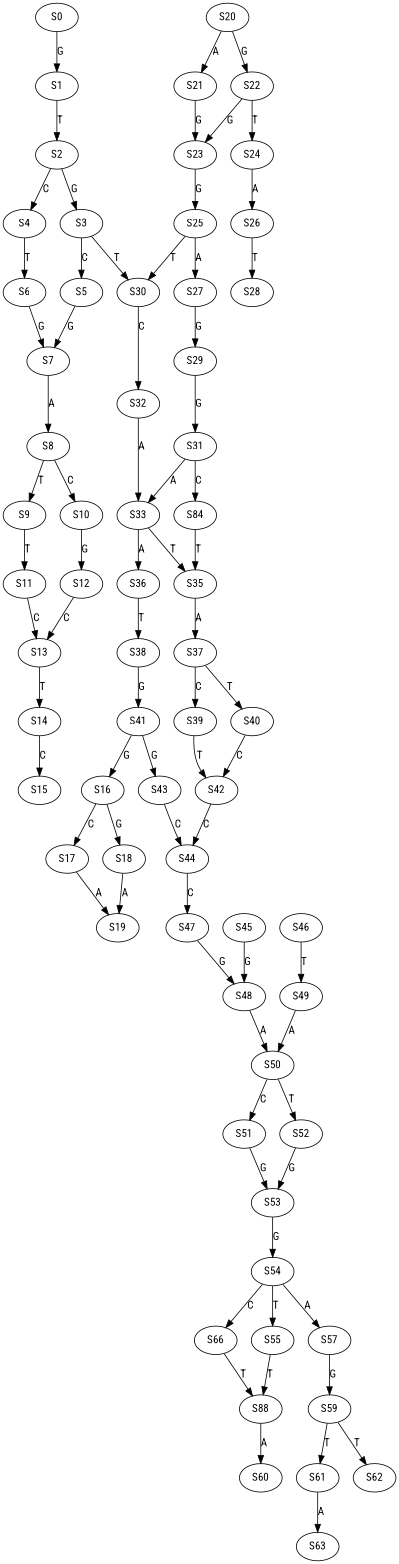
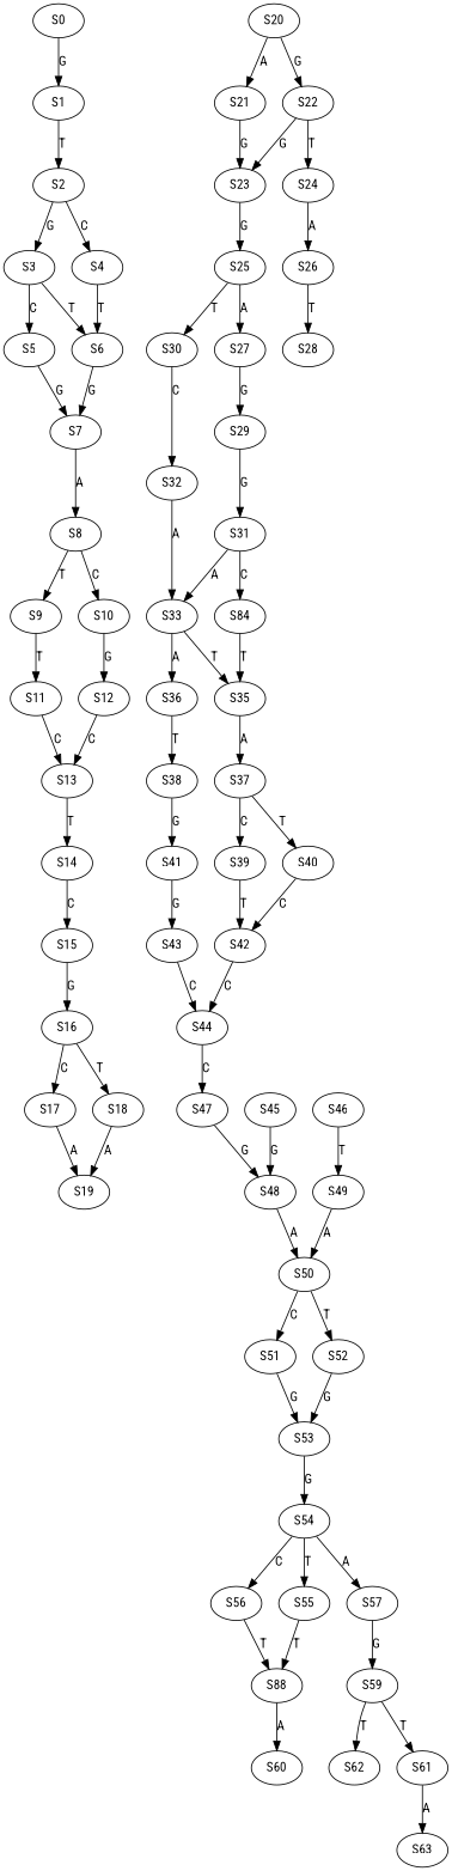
  strict digraph {
    fontname="Roboto Condensed"
    node [fontname="Roboto Condensed"]
    edge [fontname="Roboto Condensed"]
    S0
    S1
    S2
    S3
    S4
    S5
    S6
    S7
    S8
    S9
    S10
    S11
    S12
    S13
    S14
    S15
    S16
    S17
    S18
    S19
    S20
    S21
    S22
    S23
    S24
    S25
    S26
    S27
    S30
    S28
    S29
    S31
    S32
    S33
    n35 [label=S84]
    S35
    S36
    S37
    S38
    S39
    S40
    S41
    S42
    S43
    S44
    S47
    S45
    S48
    S46
    S49
    S50
    S51
    S52
    S53
    S54
    S55
-   S56 [label=S66]
+   S56
    S57
    n59 [label=S88]
    S59
    S60
    S61
    S62
    S63
    S0 -> S1 [label=G]
    S1 -> S2 [label=T]
    S2 -> S3 [label=G]
    S2 -> S4 [label=C]
    S3 -> S5 [label=C]
-   S3 -> S30 [label=T]
+   S3 -> S6 [label=T]
    S4 -> S6 [label=T]
    S5 -> S7 [label=G]
    S6 -> S7 [label=G]
    S7 -> S8 [label=A]
    S8 -> S9 [label=T]
    S8 -> S10 [label=C]
    S9 -> S11 [label=T]
    S10 -> S12 [label=G]
    S11 -> S13 [label=C]
    S12 -> S13 [label=C]
    S13 -> S14 [label=T]
    S14 -> S15 [label=C]
-   S41 -> S16 [label=G]
+   S15 -> S16 [label=G]
    S16 -> S17 [label=C]
-   S16 -> S18 [label=G]
+   S16 -> S18 [label=T]
    S17 -> S19 [label=A]
    S18 -> S19 [label=A]
    S20 -> S21 [label=A]
    S20 -> S22 [label=G]
    S21 -> S23 [label=G]
    S22 -> S23 [label=G]
    S22 -> S24 [label=T]
    S23 -> S25 [label=G]
    S24 -> S26 [label=A]
    S25 -> S27 [label=A]
    S25 -> S30 [label=T]
    S26 -> S28 [label=T]
    S27 -> S29 [label=G]
    S30 -> S32 [label=C]
    S29 -> S31 [label=G]
    S31 -> S33 [label=A]
    S31 -> n35 [label=C]
    S32 -> S33 [label=A]
    S33 -> S35 [label=T]
    S33 -> S36 [label=A]
    n35 -> S35 [label=T]
    S35 -> S37 [label=A]
    S36 -> S38 [label=T]
    S37 -> S39 [label=C]
    S37 -> S40 [label=T]
    S38 -> S41 [label=G]
    S39 -> S42 [label=T]
    S40 -> S42 [label=C]
    S41 -> S43 [label=G]
    S42 -> S44 [label=C]
    S43 -> S44 [label=C]
    S44 -> S47 [label=C]
    S47 -> S48 [label=G]
    S45 -> S48 [label=G]
    S48 -> S50 [label=A]
    S46 -> S49 [label=T]
    S49 -> S50 [label=A]
    S50 -> S51 [label=C]
    S50 -> S52 [label=T]
    S51 -> S53 [label=G]
    S52 -> S53 [label=G]
    S53 -> S54 [label=G]
    S54 -> S55 [label=T]
    S54 -> S56 [label=C]
    S54 -> S57 [label=A]
    S55 -> n59 [label=T]
    S56 -> n59 [label=T]
    S57 -> S59 [label=G]
    n59 -> S60 [label=A]
    S59 -> S61 [label=T]
    S59 -> S62 [label=T]
    S61 -> S63 [label=A]
  }
